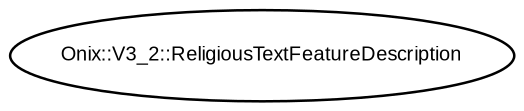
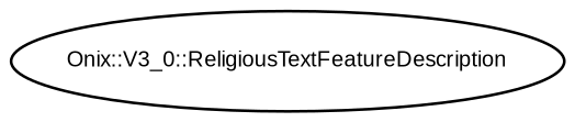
  digraph {
    fontname="Liberation Sans"
    fontsize=8
-   n1 [fontname="Liberation Sans" fontsize=8 label="Onix::V3_2::ReligiousTextFeatureDescription" shape=oval]
+   n1 [fontname="Liberation Sans" fontsize=8 label="Onix::V3_0::ReligiousTextFeatureDescription" shape=oval]
  }
